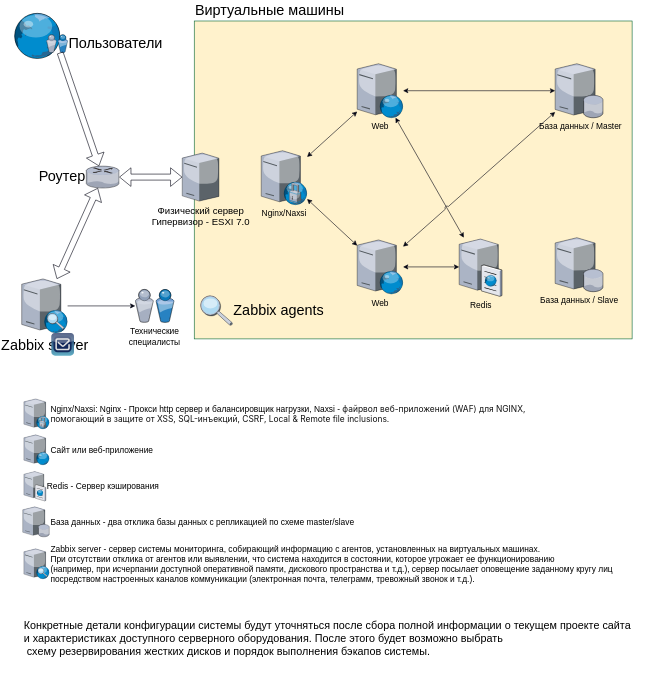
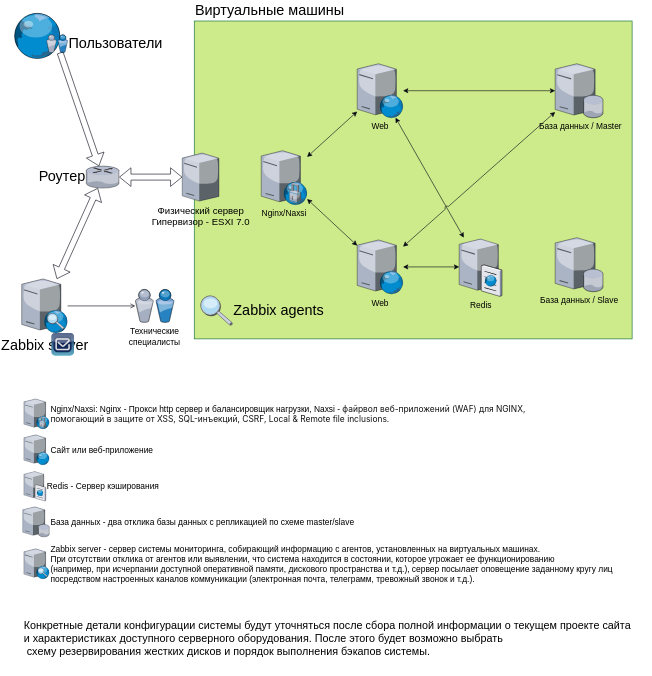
  <mxCell id="0" value="" />
  <mxCell id="1" parent="0" />
- <mxCell id="2" value="Виртуальные машины" style="rounded=0;whiteSpace=wrap;html=1;fillColor=#fff2cc;labelPosition=center;verticalLabelPosition=top;align=left;verticalAlign=bottom;fontSize=24;strokeColor=#006633;" vertex="1" parent="1"><mxGeometry x="323.34" y="34" width="730" height="530" as="geometry" /></mxCell>
+ <mxCell id="2" value="Виртуальные машины" style="rounded=0;whiteSpace=wrap;html=1;fillColor=#cdeb8b;labelPosition=center;verticalLabelPosition=top;align=left;verticalAlign=bottom;fontSize=24;strokeColor=#006633;" vertex="1" parent="1"><mxGeometry x="323.34" y="34" width="730" height="530" as="geometry" /></mxCell>
  <mxCell id="3" value="Физический сервер&lt;br style=&quot;font-size: 16px;&quot;&gt;Гипервизор - ESXI 7.0" style="verticalLabelPosition=bottom;sketch=0;aspect=fixed;html=1;verticalAlign=top;strokeColor=none;align=center;outlineConnect=0;shape=mxgraph.citrix.tower_server;fontSize=16;labelPosition=center;" vertex="1" parent="1"><mxGeometry x="303.34" y="254.25" width="61.18" height="80" as="geometry" /></mxCell>
  <mxCell id="4" value="" style="verticalLabelPosition=bottom;sketch=0;aspect=fixed;html=1;verticalAlign=top;strokeColor=none;align=center;outlineConnect=0;shape=mxgraph.citrix.globe;fontSize=24;fillColor=none;" vertex="1" parent="1"><mxGeometry x="20.5" y="20.07" width="80" height="76.43" as="geometry" /></mxCell>
  <mxCell id="5" value="Пользователи" style="verticalLabelPosition=middle;sketch=0;aspect=fixed;html=1;verticalAlign=middle;strokeColor=none;align=left;outlineConnect=0;shape=mxgraph.citrix.users;fontSize=24;fillColor=none;labelPosition=right;" vertex="1" parent="1"><mxGeometry x="77" y="56.75" width="35.18" height="30" as="geometry" /></mxCell>
  <mxCell id="6" value="Web" style="verticalLabelPosition=bottom;sketch=0;aspect=fixed;html=1;verticalAlign=top;strokeColor=none;align=center;outlineConnect=0;shape=mxgraph.citrix.web_server;fontSize=14;fillColor=none;" vertex="1" parent="1"><mxGeometry x="595" y="105.25" width="76.5" height="90" as="geometry" /></mxCell>
  <mxCell id="7" value="&amp;nbsp;База данных / Master" style="verticalLabelPosition=bottom;sketch=0;aspect=fixed;html=1;verticalAlign=top;strokeColor=none;align=center;outlineConnect=0;shape=mxgraph.citrix.database_server;fontSize=14;fillColor=none;" vertex="1" parent="1"><mxGeometry x="925" y="105.25" width="80" height="90" as="geometry" /></mxCell>
  <mxCell id="8" value="База данных / Slave" style="verticalLabelPosition=bottom;sketch=0;aspect=fixed;html=1;verticalAlign=top;strokeColor=none;align=center;outlineConnect=0;shape=mxgraph.citrix.database_server;fontSize=14;fillColor=none;" vertex="1" parent="1"><mxGeometry x="925" y="395.25" width="80" height="90" as="geometry" /></mxCell>
  <mxCell id="9" value="Redis" style="verticalLabelPosition=bottom;sketch=0;aspect=fixed;html=1;verticalAlign=top;strokeColor=none;align=center;outlineConnect=0;shape=mxgraph.citrix.cache_server;fontSize=14;fillColor=none;" vertex="1" parent="1"><mxGeometry x="765" y="395.25" width="71" height="97.5" as="geometry" /></mxCell>
  <mxCell id="10" value="&lt;span style=&quot;color: rgb(0, 0, 0); font-family: Helvetica; font-size: 14px; font-style: normal; font-variant-ligatures: normal; font-variant-caps: normal; font-weight: 400; letter-spacing: normal; orphans: 2; text-align: center; text-indent: 0px; text-transform: none; widows: 2; word-spacing: 0px; -webkit-text-stroke-width: 0px; text-decoration-thickness: initial; text-decoration-style: initial; text-decoration-color: initial; float: none; display: inline !important;&quot;&gt;Nginx/Naxsi&lt;/span&gt;&lt;br style=&quot;font-size: 14px;&quot;&gt;" style="verticalLabelPosition=bottom;sketch=0;aspect=fixed;html=1;verticalAlign=top;strokeColor=none;align=center;outlineConnect=0;shape=mxgraph.citrix.proxy_server;fontSize=14;fillColor=none;labelBackgroundColor=none;" vertex="1" parent="1"><mxGeometry x="435" y="250.25" width="76.5" height="90" as="geometry" /></mxCell>
  <mxCell id="11" value="Web" style="verticalLabelPosition=bottom;sketch=0;aspect=fixed;html=1;verticalAlign=top;strokeColor=none;align=center;outlineConnect=0;shape=mxgraph.citrix.web_server;fontSize=14;fillColor=none;" vertex="1" parent="1"><mxGeometry x="595" y="399" width="76.5" height="90" as="geometry" /></mxCell>
  <mxCell id="12" value="" style="endArrow=classic;startArrow=classic;html=1;rounded=1;fontSize=18;strokeColor=#000312;strokeWidth=1;jumpStyle=arc;" edge="1" parent="1" source="9" target="11"><mxGeometry width="50" height="50" relative="1" as="geometry"><mxPoint x="493.34" y="364" as="sourcePoint" /><mxPoint x="533.34" y="314" as="targetPoint" /></mxGeometry></mxCell>
  <mxCell id="13" value="" style="endArrow=classic;startArrow=classic;html=1;rounded=1;fontSize=18;strokeColor=#000312;strokeWidth=1;jumpStyle=arc;" edge="1" parent="1" source="9" target="6"><mxGeometry width="50" height="50" relative="1" as="geometry"><mxPoint x="493.34" y="364" as="sourcePoint" /><mxPoint x="543.34" y="314" as="targetPoint" /></mxGeometry></mxCell>
  <mxCell id="14" value="" style="endArrow=classic;startArrow=classic;html=1;rounded=1;fontSize=18;strokeColor=#000312;strokeWidth=1;jumpStyle=arc;" edge="1" parent="1" source="6" target="7"><mxGeometry width="50" height="50" relative="1" as="geometry"><mxPoint x="493.34" y="364" as="sourcePoint" /><mxPoint x="543.34" y="314" as="targetPoint" /></mxGeometry></mxCell>
  <mxCell id="15" value="" style="endArrow=classic;startArrow=classic;html=1;rounded=1;fontSize=18;strokeColor=#000312;strokeWidth=1;jumpStyle=arc;" edge="1" parent="1" source="7" target="11"><mxGeometry width="50" height="50" relative="1" as="geometry"><mxPoint x="493.34" y="364" as="sourcePoint" /><mxPoint x="543.34" y="314" as="targetPoint" /></mxGeometry></mxCell>
  <mxCell id="16" value="&lt;font style=&quot;font-size: 24px;&quot;&gt;Zabbix agents&lt;/font&gt;" style="verticalLabelPosition=middle;sketch=0;aspect=fixed;html=1;verticalAlign=middle;strokeColor=none;align=left;outlineConnect=0;shape=mxgraph.citrix.inspection;fontSize=18;fillColor=none;labelPosition=right;" vertex="1" parent="1"><mxGeometry x="333.34" y="491.5" width="53.85" height="50" as="geometry" /></mxCell>
  <mxCell id="17" value="" style="endArrow=classic;startArrow=classic;html=1;rounded=1;fontSize=24;strokeColor=#000312;strokeWidth=1;jumpStyle=arc;" edge="1" parent="1" source="10" target="6"><mxGeometry width="50" height="50" relative="1" as="geometry"><mxPoint x="493.34" y="364" as="sourcePoint" /><mxPoint x="543.34" y="314" as="targetPoint" /></mxGeometry></mxCell>
  <mxCell id="18" value="" style="endArrow=classic;startArrow=classic;html=1;rounded=1;fontSize=24;strokeColor=#000312;strokeWidth=1;jumpStyle=arc;" edge="1" parent="1" source="10" target="11"><mxGeometry width="50" height="50" relative="1" as="geometry"><mxPoint x="493.34" y="364" as="sourcePoint" /><mxPoint x="543.34" y="314" as="targetPoint" /></mxGeometry></mxCell>
  <mxCell id="19" value="Роутер" style="verticalLabelPosition=middle;sketch=0;aspect=fixed;html=1;verticalAlign=middle;strokeColor=none;align=right;outlineConnect=0;shape=mxgraph.citrix.router;labelBackgroundColor=none;fontSize=24;fillColor=#E6FFCC;labelPosition=left;" vertex="1" parent="1"><mxGeometry x="143.34" y="276" width="55" height="36.5" as="geometry" /></mxCell>
  <mxCell id="20" value="" style="shape=flexArrow;endArrow=classic;startArrow=classic;html=1;rounded=1;fontSize=14;strokeColor=#000312;strokeWidth=1;jumpStyle=arc;" edge="1" parent="1" source="19" target="3"><mxGeometry width="100" height="100" relative="1" as="geometry"><mxPoint x="133.34" y="379" as="sourcePoint" /><mxPoint x="233.34" y="279" as="targetPoint" /></mxGeometry></mxCell>
  <mxCell id="21" value="" style="shape=flexArrow;endArrow=classic;html=1;rounded=1;fontSize=14;strokeColor=#000312;strokeWidth=1;jumpStyle=arc;" edge="1" parent="1" source="5" target="19"><mxGeometry width="50" height="50" relative="1" as="geometry"><mxPoint x="153.34" y="349" as="sourcePoint" /><mxPoint x="203.34" y="299" as="targetPoint" /></mxGeometry></mxCell>
  <mxCell id="22" value="&lt;font style=&quot;font-size: 24px;&quot;&gt;Zabbix server&lt;/font&gt;" style="verticalLabelPosition=bottom;sketch=0;aspect=fixed;html=1;verticalAlign=top;strokeColor=none;align=center;outlineConnect=0;shape=mxgraph.citrix.edgesight_server;labelBackgroundColor=none;fontSize=14;fillColor=#E6FFCC;" vertex="1" parent="1"><mxGeometry x="35.68" y="464" width="76.5" height="90" as="geometry" /></mxCell>
  <mxCell id="23" value="" style="shape=flexArrow;endArrow=classic;startArrow=classic;html=1;rounded=1;fontSize=24;strokeColor=#000312;strokeWidth=1;jumpStyle=arc;" edge="1" parent="1" source="22" target="19"><mxGeometry width="100" height="100" relative="1" as="geometry"><mxPoint x="133.34" y="-201" as="sourcePoint" /><mxPoint x="233.34" y="-301" as="targetPoint" /></mxGeometry></mxCell>
  <mxCell id="24" value="&lt;div style=&quot;text-align: justify;&quot;&gt;&lt;span style=&quot;background-color: initial;&quot;&gt;Nginx/Naxsi: Nginx - Прокси http сервер и балансировщик нагрузки, Naxsi -&amp;nbsp;&lt;/span&gt;&lt;span style=&quot;color: rgb(17, 17, 17); font-family: -apple-system, BlinkMacSystemFont, Arial, sans-serif; background-color: rgb(255, 255, 255);&quot;&gt;файрвол веб-приложений (WAF) для NGINX,&lt;/span&gt;&lt;/div&gt;&lt;span style=&quot;color: rgb(17, 17, 17); font-family: -apple-system, BlinkMacSystemFont, Arial, sans-serif; background-color: rgb(255, 255, 255);&quot;&gt;&lt;div style=&quot;text-align: justify;&quot;&gt;помогающий в защите от XSS, SQL-инъекций, CSRF, Local &amp;amp; Remote file inclusions.&lt;/div&gt;&lt;/span&gt;" style="verticalLabelPosition=middle;sketch=0;aspect=fixed;html=1;verticalAlign=middle;strokeColor=none;align=left;outlineConnect=0;shape=mxgraph.citrix.proxy_server;fontSize=14;fillColor=none;labelBackgroundColor=none;labelPosition=right;" vertex="1" parent="1"><mxGeometry x="39.25" y="664" width="42.5" height="50" as="geometry" /></mxCell>
  <mxCell id="25" value="Сайт или веб-приложение" style="verticalLabelPosition=middle;sketch=0;aspect=fixed;html=1;verticalAlign=middle;strokeColor=none;align=left;outlineConnect=0;shape=mxgraph.citrix.web_server;fontSize=14;fillColor=none;labelPosition=right;" vertex="1" parent="1"><mxGeometry x="39.25" y="724" width="42.5" height="50" as="geometry" /></mxCell>
  <mxCell id="26" value="Redis - Сервер кэширования" style="verticalLabelPosition=middle;sketch=0;aspect=fixed;html=1;verticalAlign=middle;strokeColor=none;align=left;outlineConnect=0;shape=mxgraph.citrix.cache_server;fontSize=14;fillColor=none;labelPosition=right;" vertex="1" parent="1"><mxGeometry x="39.25" y="784" width="36.41" height="50" as="geometry" /></mxCell>
  <mxCell id="27" value="База данных - два отклика базы данных с репликацией по схеме master/slave&amp;nbsp;" style="verticalLabelPosition=middle;sketch=0;aspect=fixed;html=1;verticalAlign=middle;strokeColor=none;align=left;outlineConnect=0;shape=mxgraph.citrix.database_server;fontSize=14;fillColor=none;labelPosition=right;" vertex="1" parent="1"><mxGeometry x="37.31" y="844" width="44.44" height="50" as="geometry" /></mxCell>
  <mxCell id="28" value="&lt;font style=&quot;font-size: 14px;&quot;&gt;Zabbix server - сервер системы мониторинга, собирающий информацию с агентов, установленных на виртуальных машинах.&lt;br&gt;При отсутствии отклика от агентов или выявлении, что система находится в состоянии, которое угрожает ее функционированию&lt;br&gt;(например, при исчерпании доступной оперативной памяти, дискового пространства и т.д.), сервер посылает оповещение заданному кругу лиц&lt;br&gt;посредством настроенных каналов коммуникации (электронная почта, телеграмм, тревожный звонок и т.д.).&amp;nbsp;&lt;br&gt;&lt;/font&gt;" style="verticalLabelPosition=middle;sketch=0;aspect=fixed;html=1;verticalAlign=middle;strokeColor=none;align=left;outlineConnect=0;shape=mxgraph.citrix.edgesight_server;labelBackgroundColor=none;fontSize=14;fillColor=#E6FFCC;labelPosition=right;" vertex="1" parent="1"><mxGeometry x="39.25" y="914" width="42.5" height="50" as="geometry" /></mxCell>
  <mxCell id="29" value="Технические &lt;br&gt;специалисты" style="verticalLabelPosition=bottom;sketch=0;aspect=fixed;html=1;verticalAlign=top;strokeColor=none;align=center;outlineConnect=0;shape=mxgraph.citrix.users;labelBackgroundColor=none;fontSize=14;fillColor=#E6FFCC;" vertex="1" parent="1"><mxGeometry x="225" y="481.5" width="64.5" height="55" as="geometry" /></mxCell>
  <mxCell id="30" value="" style="verticalLabelPosition=bottom;sketch=0;aspect=fixed;html=1;verticalAlign=top;strokeColor=none;align=center;outlineConnect=0;shape=mxgraph.citrix.worxmail;fillColor=#112356;gradientColor=#63AFC6;gradientDirection=south;labelBackgroundColor=none;fontSize=14;" vertex="1" parent="1"><mxGeometry x="85" y="554" width="38" height="38" as="geometry" /></mxCell>
- <mxCell id="31" value="" style="endArrow=classic;html=1;rounded=1;fontSize=14;strokeColor=#000312;strokeWidth=1;jumpStyle=arc;" edge="1" parent="1" source="22" target="29"><mxGeometry width="50" height="50" relative="1" as="geometry"><mxPoint x="85" y="594" as="sourcePoint" /><mxPoint x="135" y="544" as="targetPoint" /></mxGeometry></mxCell>
+ <mxCell id="31" value="" style="endArrow=open;html=1;rounded=1;fontSize=14;strokeColor=#000312;strokeWidth=1;jumpStyle=arc;" edge="1" parent="1" source="22" target="29"><mxGeometry width="50" height="50" relative="1" as="geometry"><mxPoint x="85" y="594" as="sourcePoint" /><mxPoint x="135" y="544" as="targetPoint" /></mxGeometry></mxCell>
  <mxCell id="32" value="&lt;div style=&quot;text-align: justify;&quot;&gt;&lt;span style=&quot;font-size: 18px; background-color: initial;&quot;&gt;Конкретные детали конфигурации системы будут уточняться после сбора полной информации о текущем проекте сайта&lt;/span&gt;&lt;/div&gt;&lt;span style=&quot;font-size: 18px;&quot;&gt;&lt;div style=&quot;text-align: justify;&quot;&gt;&lt;span style=&quot;background-color: initial;&quot;&gt;и характеристиках доступного серверного оборудования. После этого будет возможно выбрать&lt;/span&gt;&lt;/div&gt;&lt;div style=&quot;text-align: justify;&quot;&gt;&lt;span style=&quot;background-color: initial;&quot;&gt;&amp;nbsp;схему резервирования жестких дисков и порядок выполнения бэкапов системы.&lt;/span&gt;&lt;/div&gt;&lt;/span&gt;" style="text;html=1;resizable=0;autosize=1;align=center;verticalAlign=middle;points=[];fillColor=none;strokeColor=none;rounded=0;labelBackgroundColor=none;fontSize=14;" vertex="1" parent="1"><mxGeometry x="25" y="1024" width="1040" height="80" as="geometry" /></mxCell>
